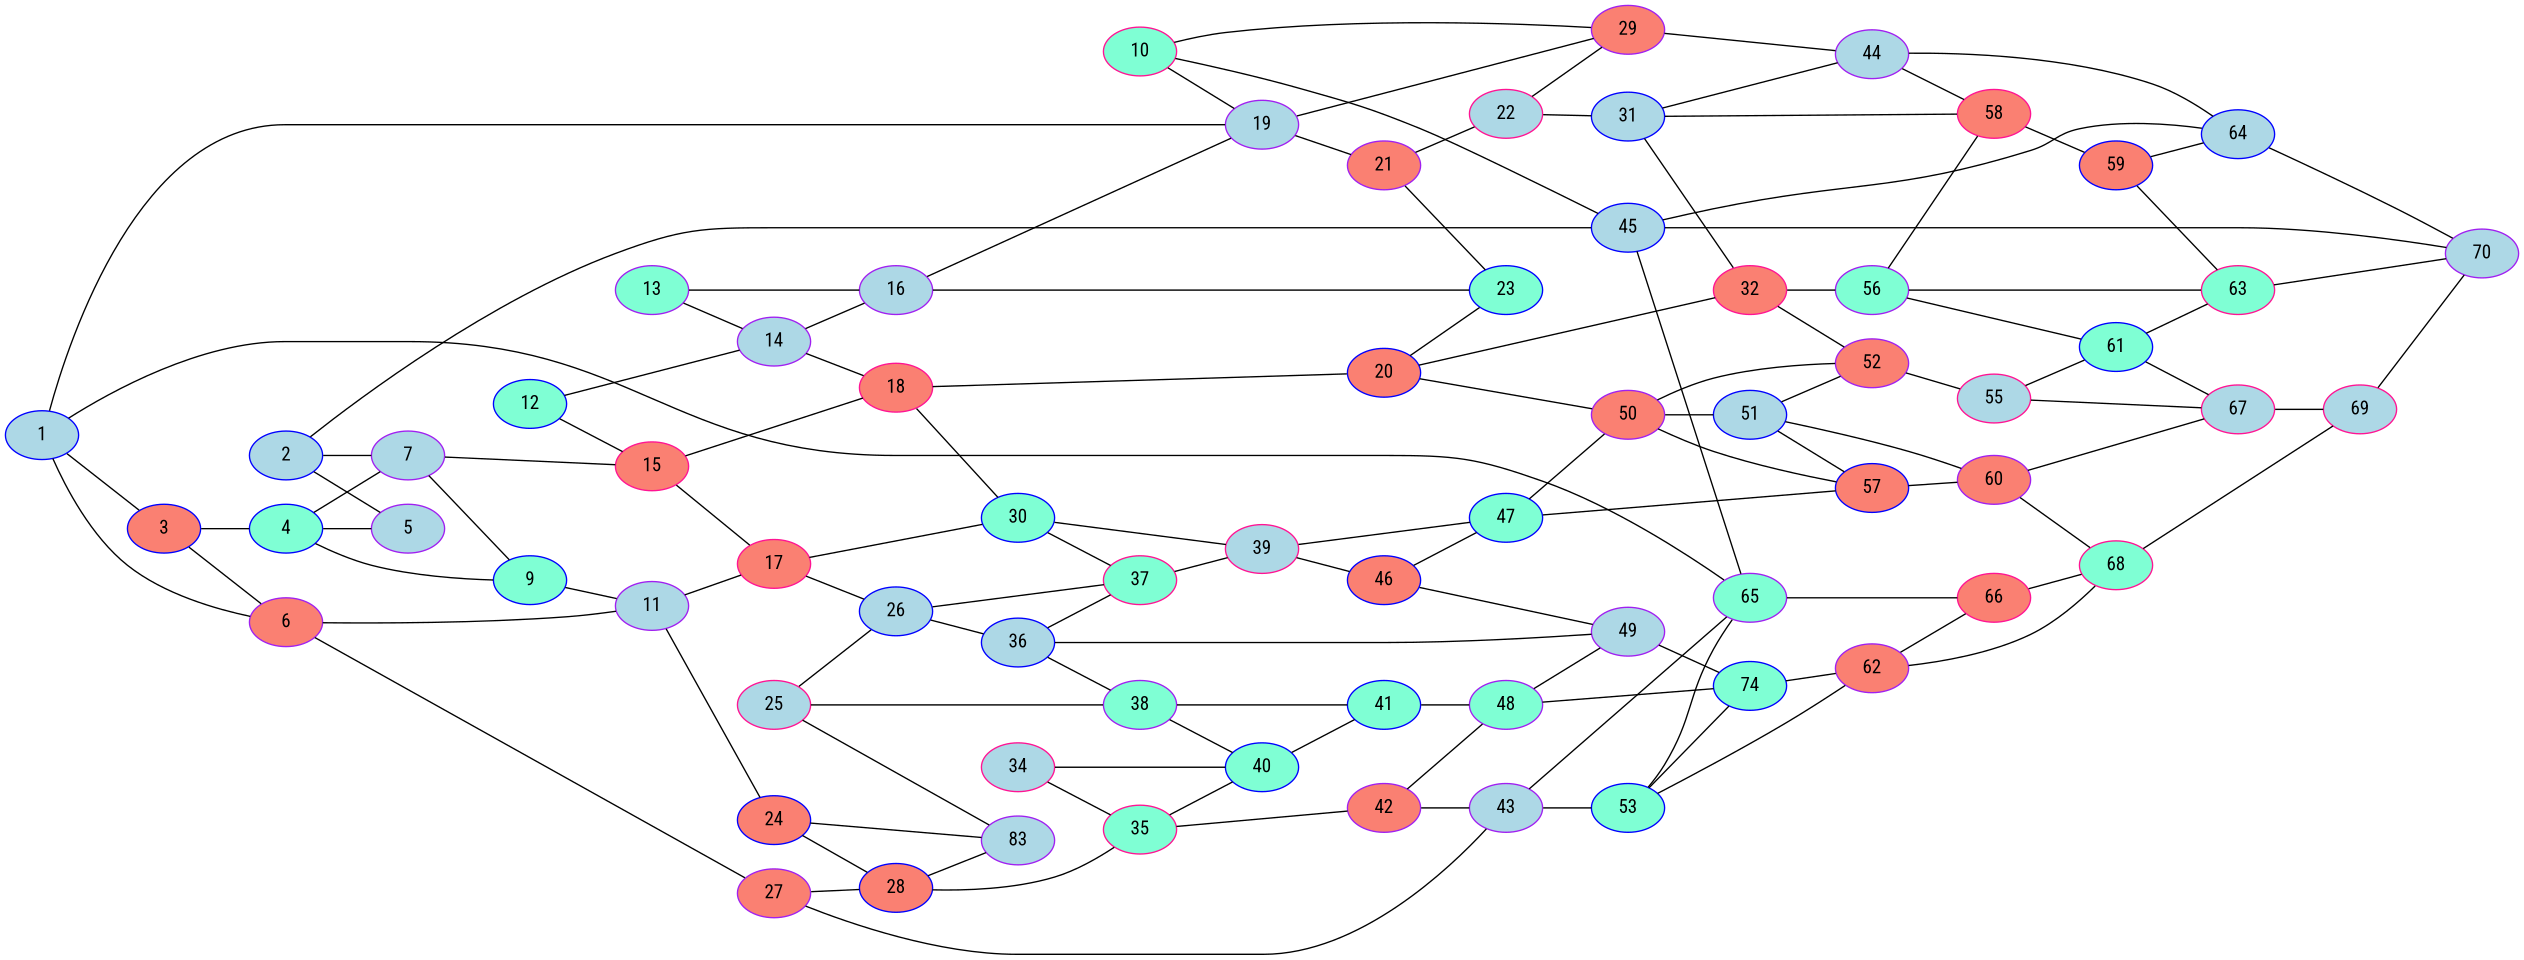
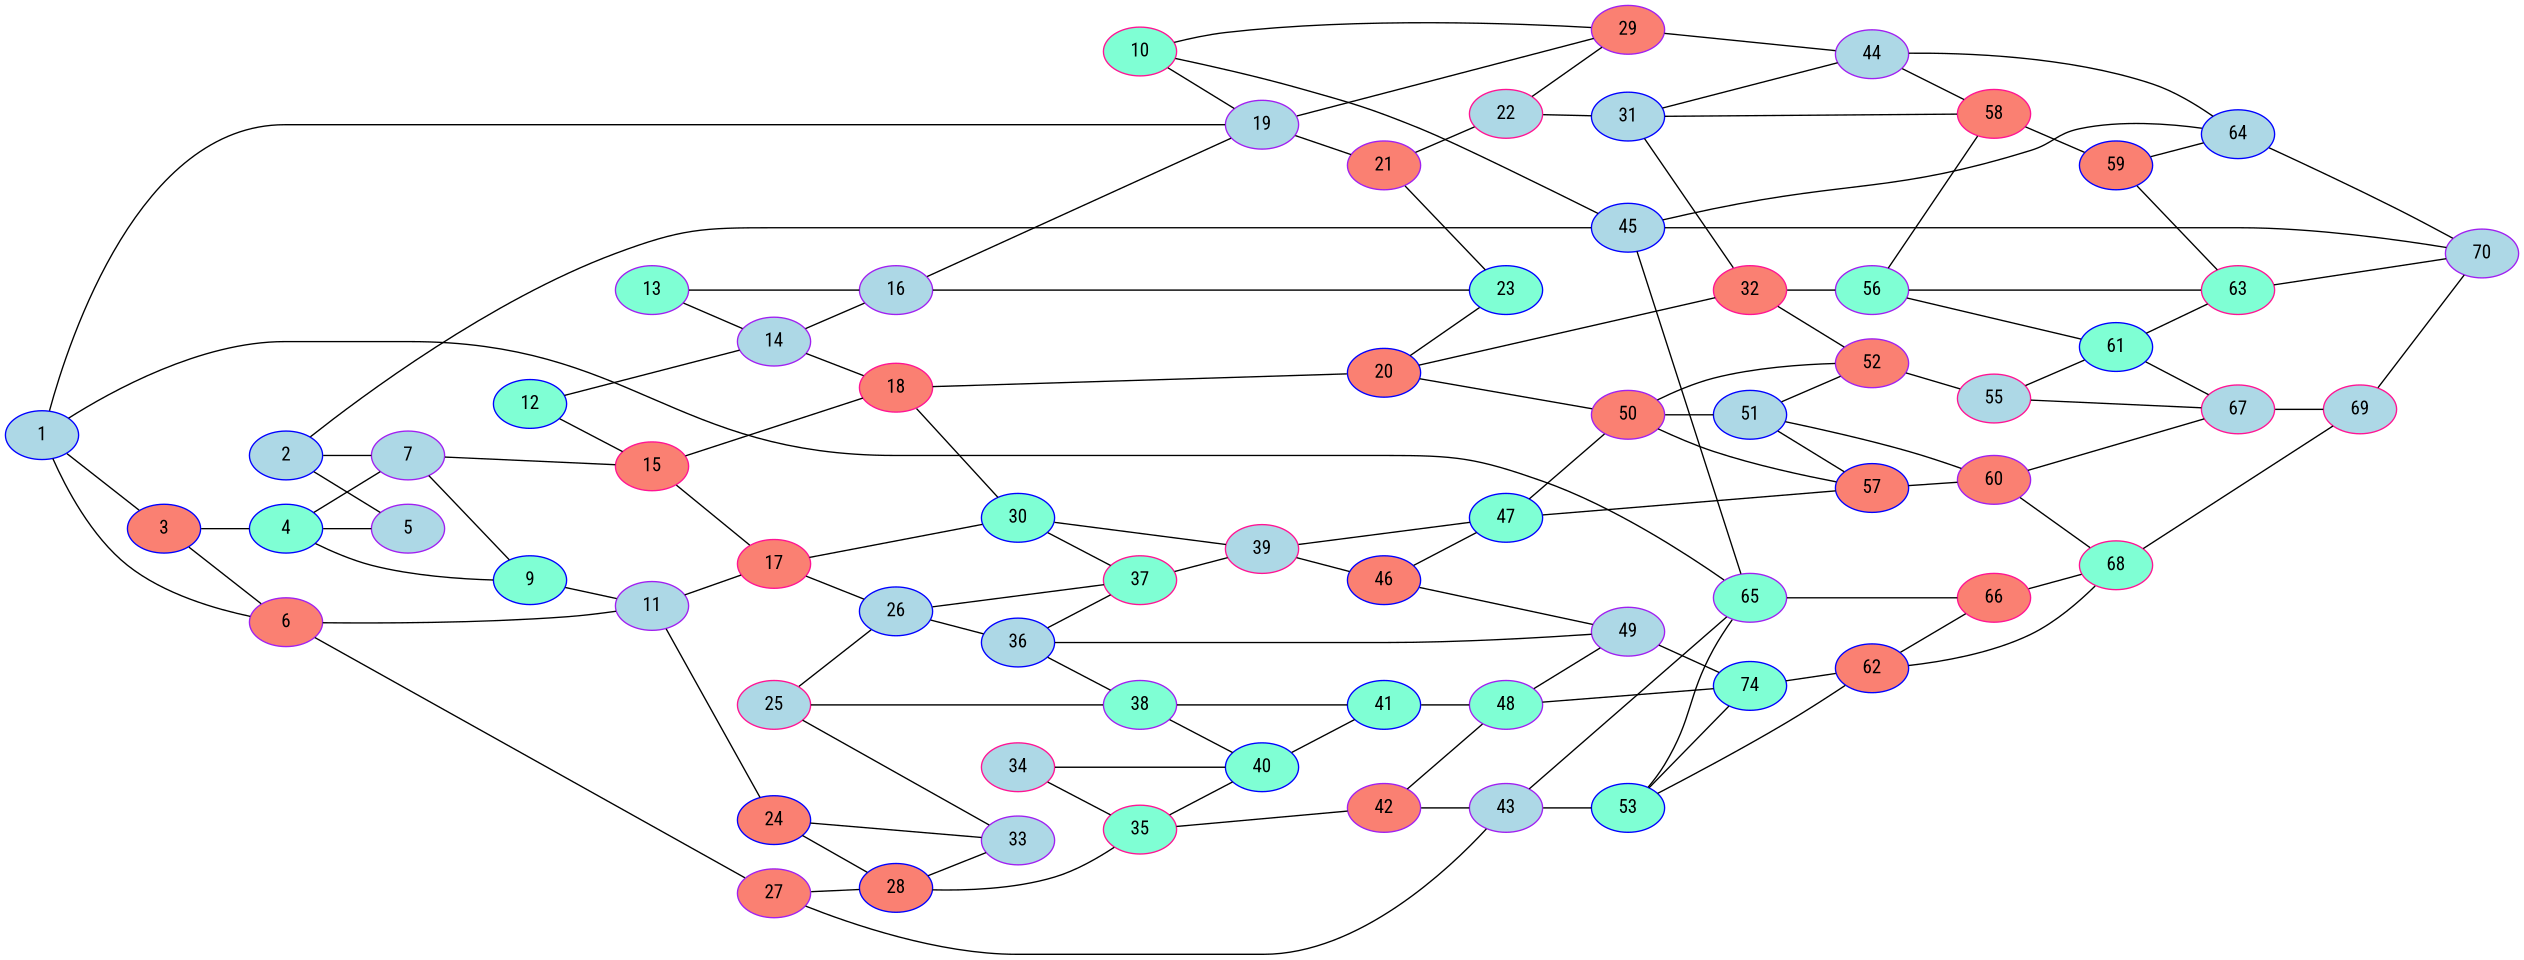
  graph {
    fontname="Roboto Condensed"
    rankdir=LR
    node [color=blue fillcolor=lightblue fontname="Roboto Condensed" style=filled]
    edge [fontname="Roboto Condensed" weight=1.0]
    3 [fillcolor=salmon]
    1
    6 [color=purple fillcolor=salmon]
    65 [color=purple fillcolor=aquamarine]
    19 [color=purple]
    4 [fillcolor=aquamarine]
    11 [color=purple]
    27 [color=purple fillcolor=salmon]
    45
    64
    70 [color=purple]
    66 [color=deeppink fillcolor=salmon]
    2
    5 [color=purple]
    7 [color=purple]
    9 [fillcolor=aquamarine]
    15 [color=deeppink fillcolor=salmon]
    17 [color=deeppink fillcolor=salmon]
    24 [fillcolor=salmon]
    28 [fillcolor=salmon]
    43 [color=purple]
    18 [color=deeppink fillcolor=salmon]
    12 [fillcolor=aquamarine]
    14 [color=purple]
    13 [color=purple fillcolor=aquamarine]
    16 [color=purple]
    10 [color=deeppink fillcolor=aquamarine]
    29 [color=purple fillcolor=salmon]
    21 [color=purple fillcolor=salmon]
    44 [color=purple]
    26
    30 [fillcolor=aquamarine]
-   33 [color=purple label=83]
+   33 [color=purple]
    23 [fillcolor=aquamarine]
    20 [fillcolor=salmon]
    36
    37 [color=deeppink fillcolor=aquamarine]
    39 [color=deeppink]
    32 [color=deeppink fillcolor=salmon]
    50 [color=purple fillcolor=salmon]
    22 [color=deeppink]
    52 [color=purple fillcolor=salmon]
    56 [color=purple fillcolor=aquamarine]
    57 [fillcolor=salmon]
    51
    31
    58 [color=deeppink fillcolor=salmon]
    35 [color=deeppink fillcolor=aquamarine]
    25 [color=deeppink]
    38 [color=purple fillcolor=aquamarine]
    40 [fillcolor=aquamarine]
    41 [fillcolor=aquamarine]
    49 [color=purple]
    53 [fillcolor=aquamarine]
    42 [color=purple fillcolor=salmon]
    46 [fillcolor=salmon]
    47 [fillcolor=aquamarine]
    59 [fillcolor=salmon]
    55 [color=deeppink]
    61 [fillcolor=aquamarine]
    63 [color=deeppink fillcolor=aquamarine]
    34 [color=deeppink]
    48 [color=purple fillcolor=aquamarine]
    n64 [fillcolor=aquamarine label=74]
-   62 [color=purple fillcolor=salmon]
+   62 [fillcolor=salmon]
    60 [color=purple fillcolor=salmon]
    67 [color=deeppink]
    68 [color=deeppink fillcolor=aquamarine]
    69 [color=deeppink]
    3 -- 6
    3 -- 4
    1 -- 3
    1 -- 6
    1 -- 65
    1 -- 19
    6 -- 11
    6 -- 27
    65 -- 66
    19 -- 29
    19 -- 21
    4 -- 5
    4 -- 7
    4 -- 9
    11 -- 17
    11 -- 24
    27 -- 28
    27 -- 43
    45 -- 65
    45 -- 64
    45 -- 70
    64 -- 70
    66 -- 68
    2 -- 45
    2 -- 5
    2 -- 7
    7 -- 9
    7 -- 15
    9 -- 11
    15 -- 17
    15 -- 18
    17 -- 26
    17 -- 30
    24 -- 28
    24 -- 33
    28 -- 33
    28 -- 35
    43 -- 65
    43 -- 53
    18 -- 30
    18 -- 20
    12 -- 15
    12 -- 14
    14 -- 18
    14 -- 16
    13 -- 14
    13 -- 16
    16 -- 19
    16 -- 23
    10 -- 19
    10 -- 45
    10 -- 29
    29 -- 44
    21 -- 23 [weight=2.0]
    21 -- 22
    44 -- 64
    44 -- 58
    26 -- 36
    26 -- 37
    30 -- 37
    30 -- 39
    20 -- 23
    20 -- 32
    20 -- 50
    36 -- 37
    36 -- 38
    36 -- 49
    37 -- 39
    39 -- 46
    39 -- 47
    32 -- 52
    32 -- 56
    50 -- 52
    50 -- 57
    50 -- 51
    22 -- 29
    22 -- 31
    52 -- 55
    56 -- 58
    56 -- 61
    56 -- 63
    57 -- 60
    51 -- 52
    51 -- 57
    51 -- 60
    31 -- 44
    31 -- 32
    31 -- 58
    58 -- 59
    35 -- 40
    35 -- 42
    25 -- 26
    25 -- 33
    25 -- 38
    38 -- 40
    38 -- 41
    40 -- 41
    41 -- 48 [weight=2.0]
    49 -- n64
    53 -- 65
    53 -- n64
    53 -- 62
    42 -- 43
    42 -- 48
    46 -- 49 [weight=2.0]
    46 -- 47
    47 -- 50
    47 -- 57
    59 -- 64
    59 -- 63
    55 -- 61
    55 -- 67
    61 -- 63
    61 -- 67
    63 -- 70
    34 -- 35
    34 -- 40
    48 -- 49 [weight=2.0]
    48 -- n64
    n64 -- 62
    62 -- 66
    62 -- 68
    60 -- 67
    60 -- 68
    67 -- 69
    68 -- 69
    69 -- 70
  }
